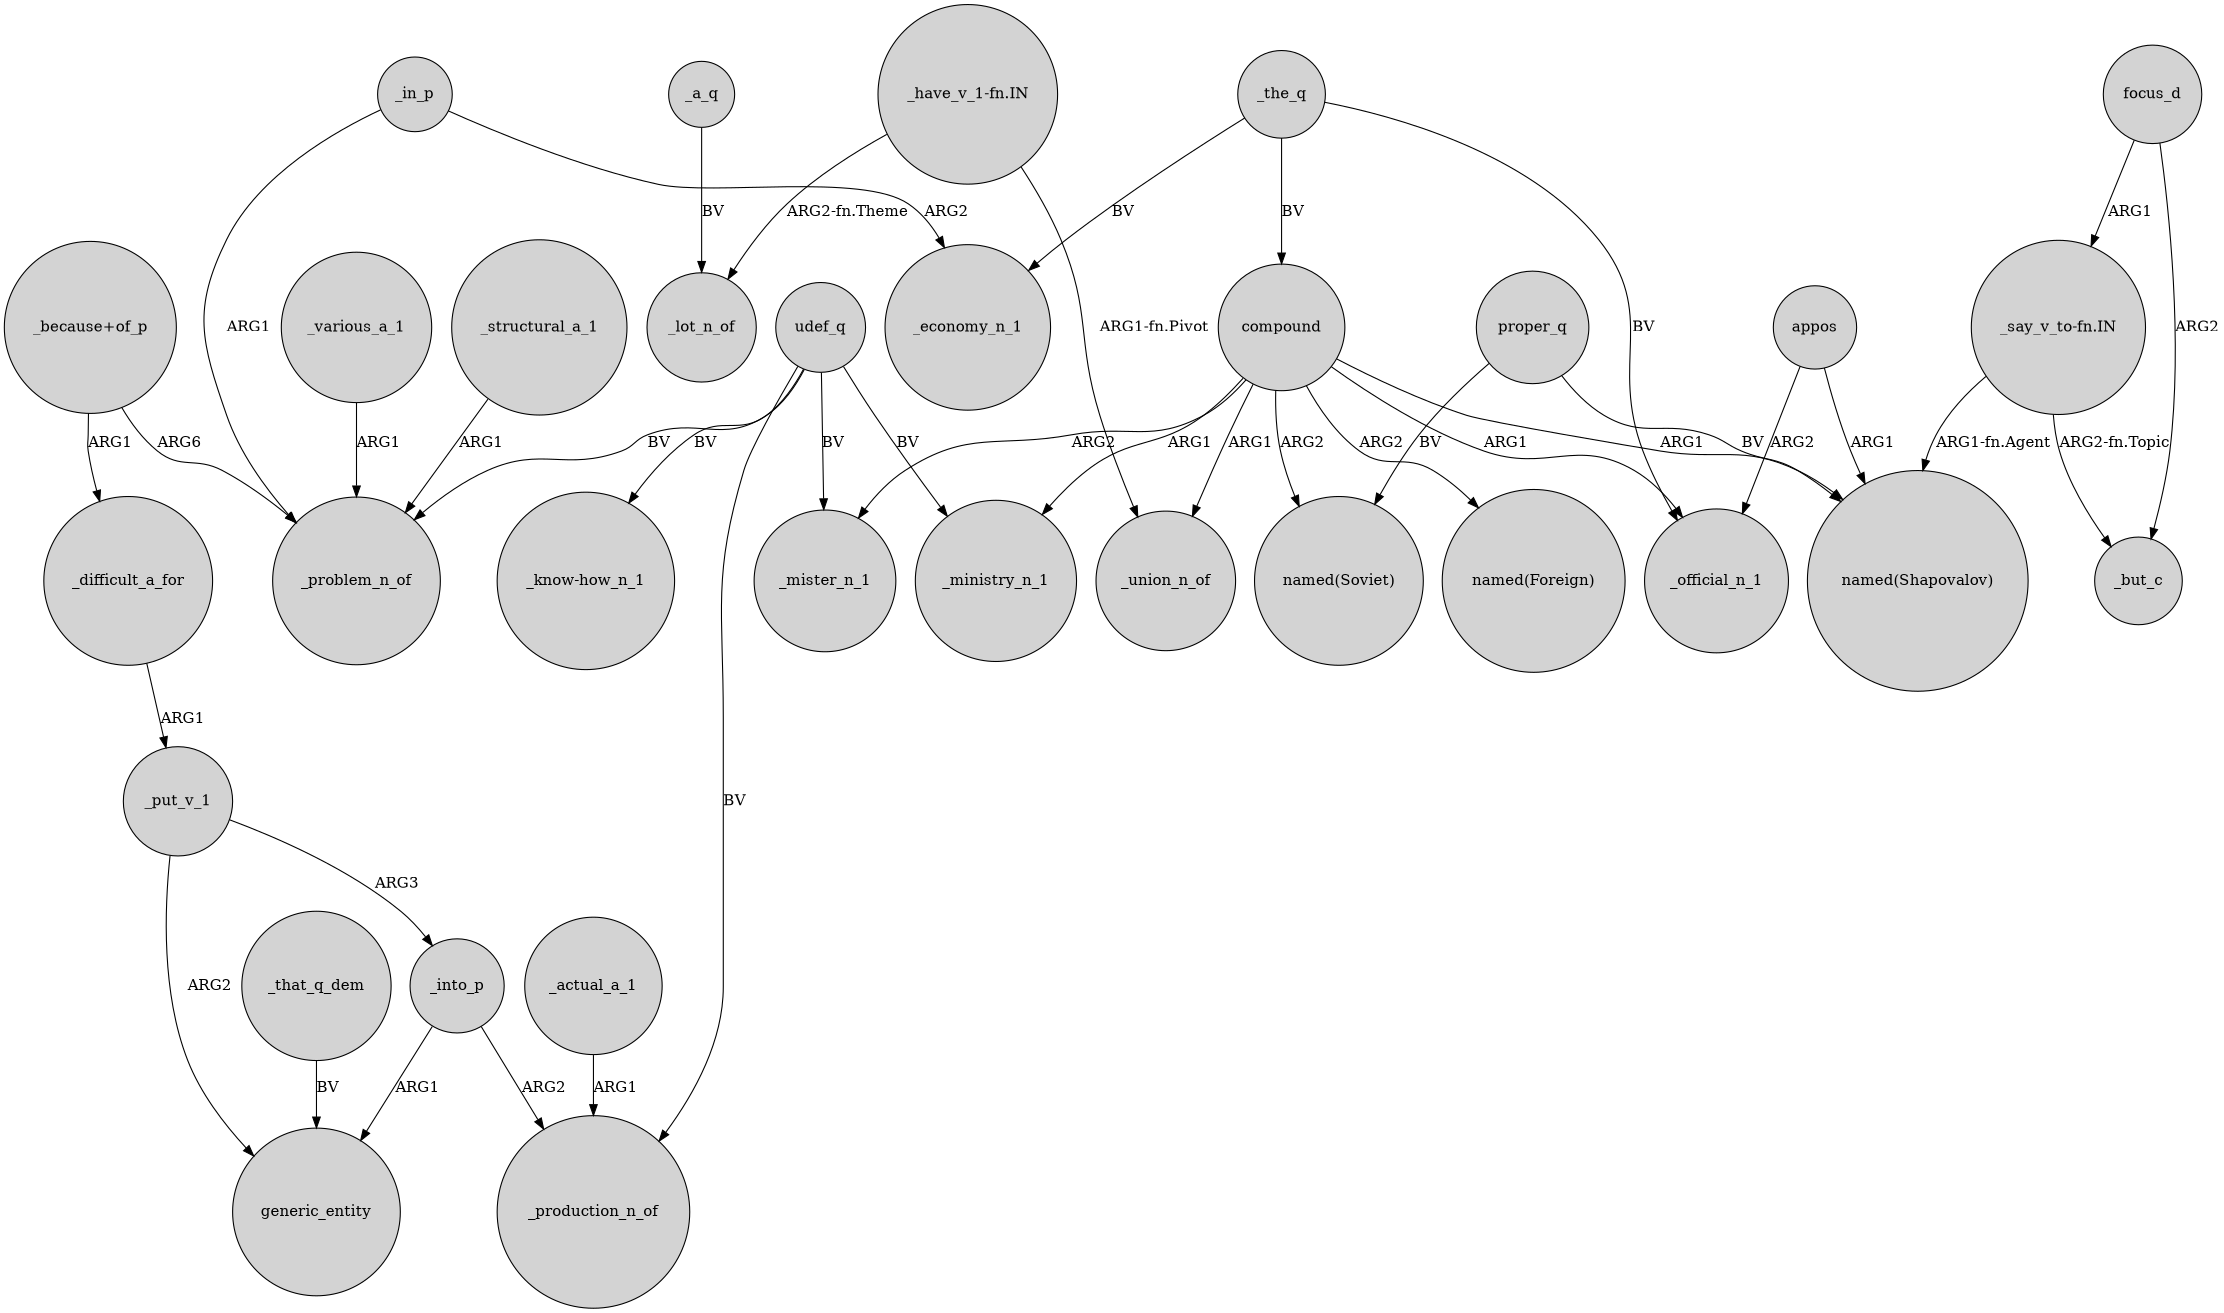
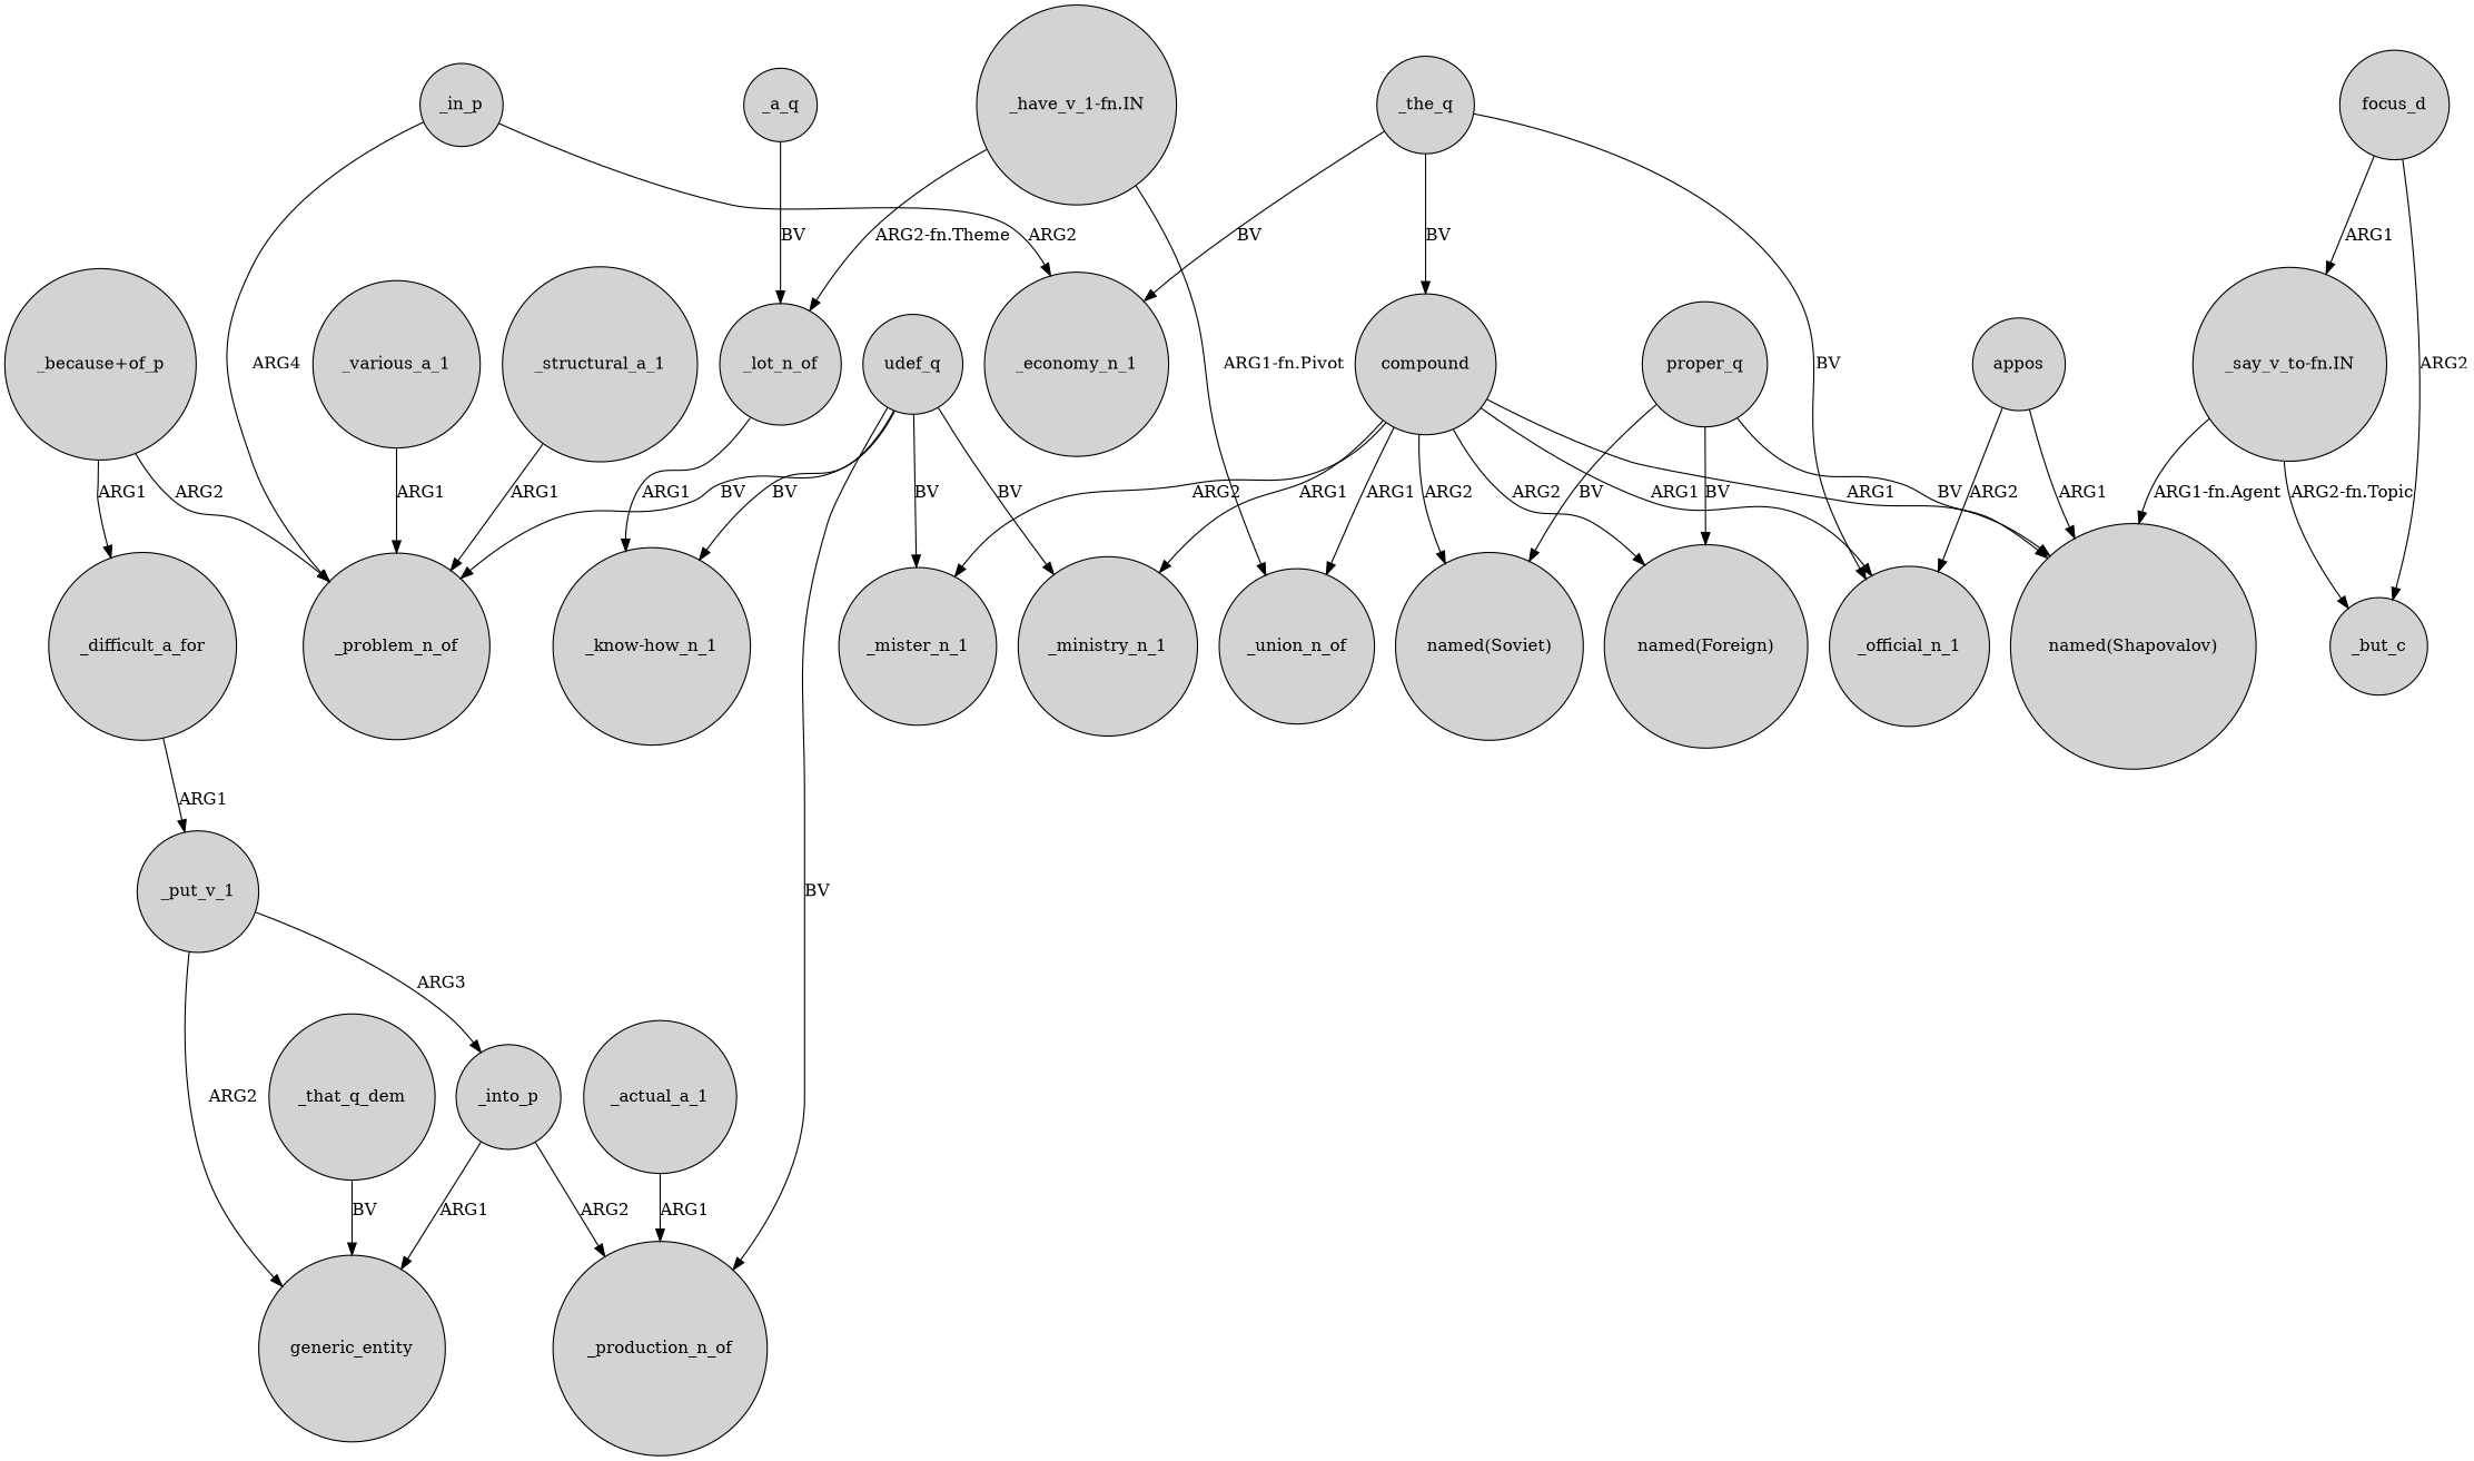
  digraph {
    node [shape=circle style=filled]
    _a_q
    _lot_n_of
    "_know-how_n_1"
    _difficult_a_for
    _put_v_1
    generic_entity
    _into_p
    _production_n_of
    udef_q
    _problem_n_of
    _mister_n_1
    _ministry_n_1
    _structural_a_1
    compound
    "named(Foreign)"
    "named(Shapovalov)"
    _official_n_1
    _union_n_of
    "named(Soviet)"
    "_say_v_to-fn.IN"
    _but_c
    appos
    proper_q
    _the_q
    _economy_n_1
    _that_q_dem
    _actual_a_1
    _in_p
    focus_d
    "_have_v_1-fn.IN"
    "_because+of_p"
    _various_a_1
    _a_q -> _lot_n_of [label=BV]
+   _lot_n_of -> "_know-how_n_1" [label=ARG1]
    _difficult_a_for -> _put_v_1 [label=ARG1]
    _put_v_1 -> generic_entity [label=ARG2]
    _put_v_1 -> _into_p [label=ARG3]
    _into_p -> generic_entity [label=ARG1]
    _into_p -> _production_n_of [label=ARG2]
    udef_q -> "_know-how_n_1" [label=BV]
    udef_q -> _production_n_of [label=BV]
    udef_q -> _problem_n_of [label=BV]
    udef_q -> _mister_n_1 [label=BV]
    udef_q -> _ministry_n_1 [label=BV]
    _structural_a_1 -> _problem_n_of [label=ARG1]
    compound -> _mister_n_1 [label=ARG2]
    compound -> _ministry_n_1 [label=ARG1]
    compound -> "named(Foreign)" [label=ARG2]
    compound -> "named(Shapovalov)" [label=ARG1]
    compound -> _official_n_1 [label=ARG1]
    compound -> _union_n_of [label=ARG1]
    compound -> "named(Soviet)" [label=ARG2]
    "_say_v_to-fn.IN" -> "named(Shapovalov)" [label="ARG1-fn.Agent"]
    "_say_v_to-fn.IN" -> _but_c [label="ARG2-fn.Topic"]
    appos -> "named(Shapovalov)" [label=ARG1]
    appos -> _official_n_1 [label=ARG2]
+   proper_q -> "named(Foreign)" [label=BV]
    proper_q -> "named(Shapovalov)" [label=BV]
    proper_q -> "named(Soviet)" [label=BV]
    _the_q -> compound [label=BV]
    _the_q -> _official_n_1 [label=BV]
    _the_q -> _economy_n_1 [label=BV]
    _that_q_dem -> generic_entity [label=BV]
    _actual_a_1 -> _production_n_of [label=ARG1]
-   _in_p -> _problem_n_of [label=ARG1]
+   _in_p -> _problem_n_of [label=ARG4]
    _in_p -> _economy_n_1 [label=ARG2]
    focus_d -> "_say_v_to-fn.IN" [label=ARG1]
    focus_d -> _but_c [label=ARG2]
    "_have_v_1-fn.IN" -> _lot_n_of [label="ARG2-fn.Theme"]
    "_have_v_1-fn.IN" -> _union_n_of [label="ARG1-fn.Pivot"]
    "_because+of_p" -> _difficult_a_for [label=ARG1]
-   "_because+of_p" -> _problem_n_of [label=ARG6]
+   "_because+of_p" -> _problem_n_of [label=ARG2]
    _various_a_1 -> _problem_n_of [label=ARG1]
  }
